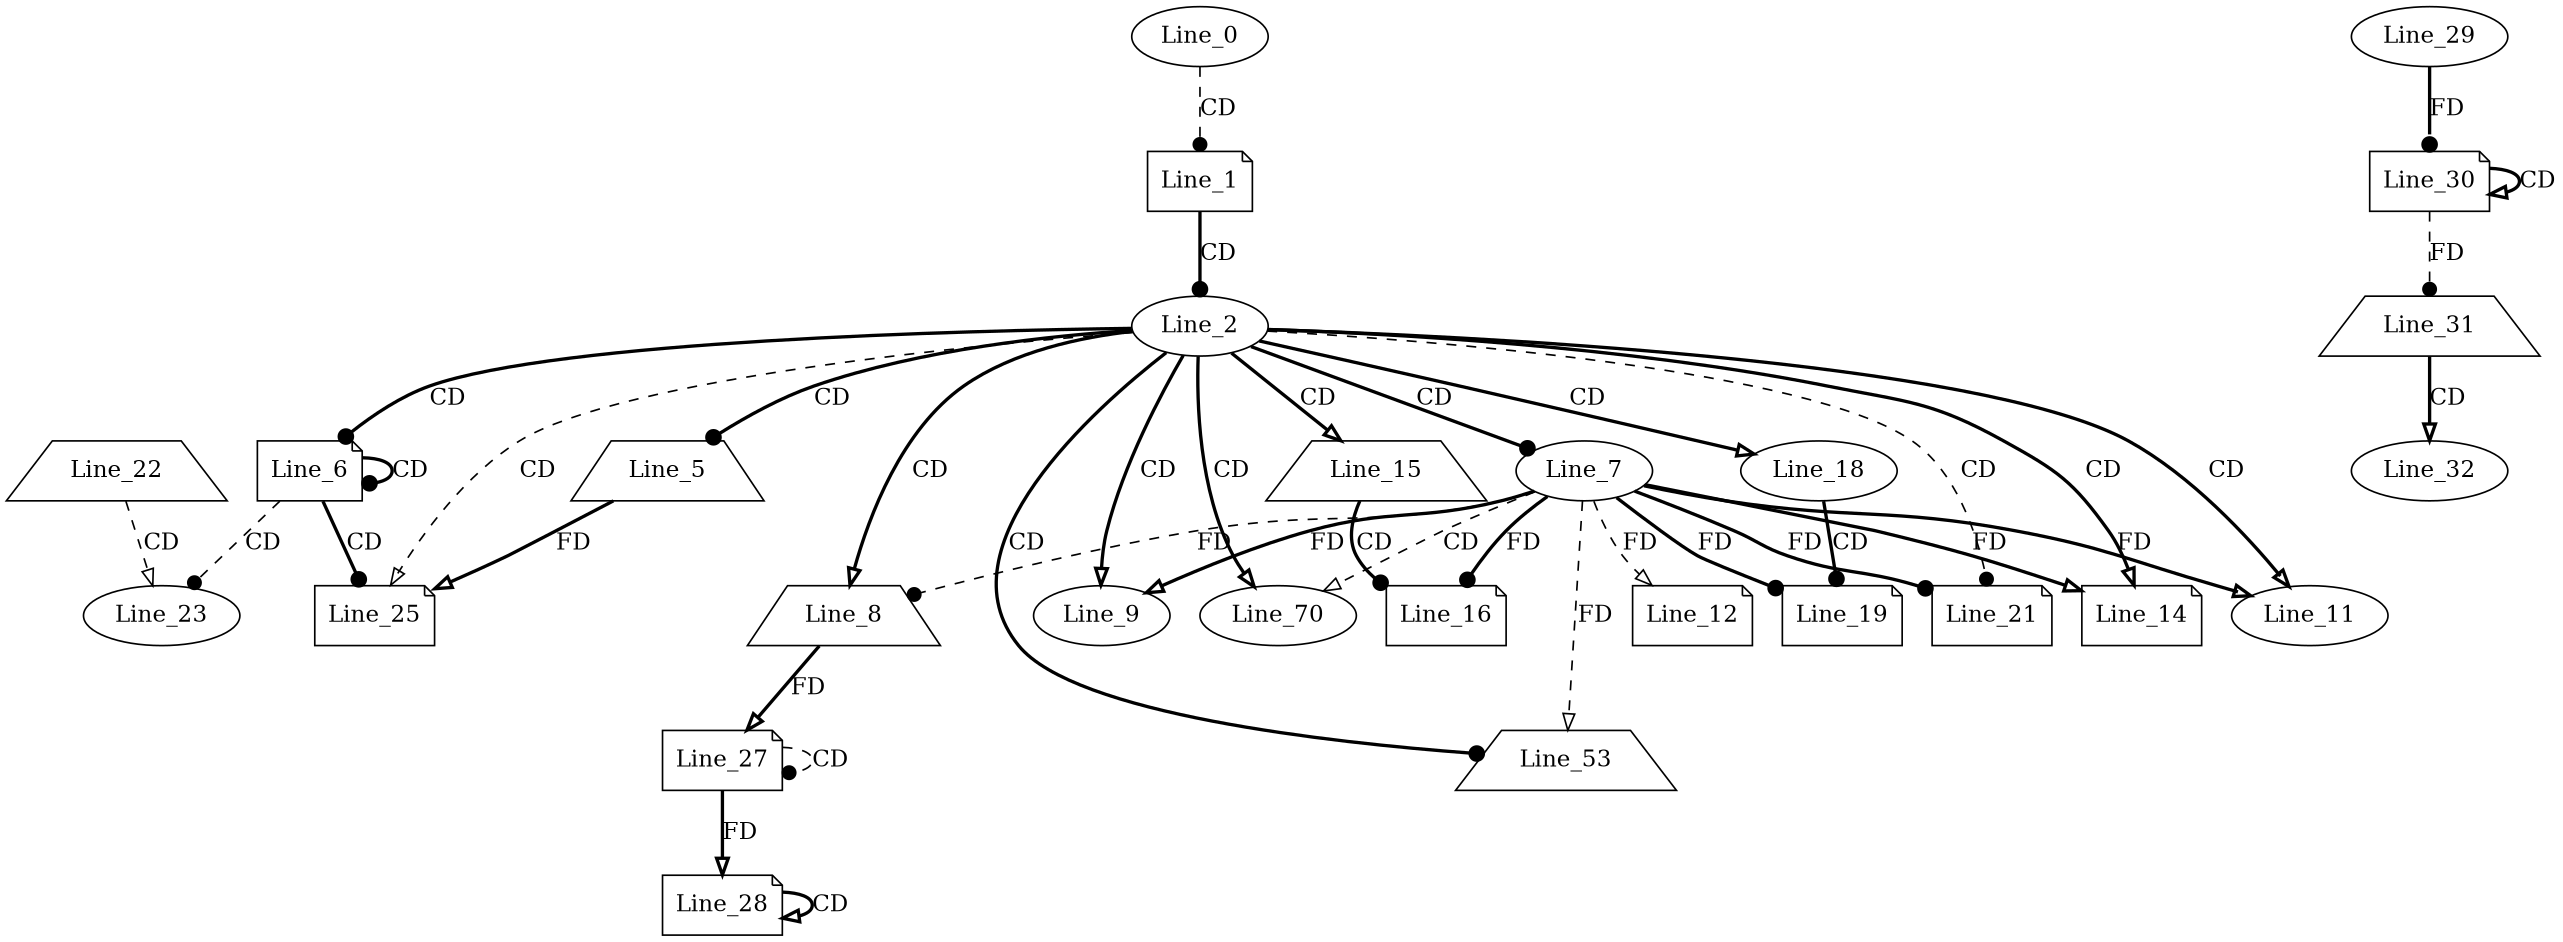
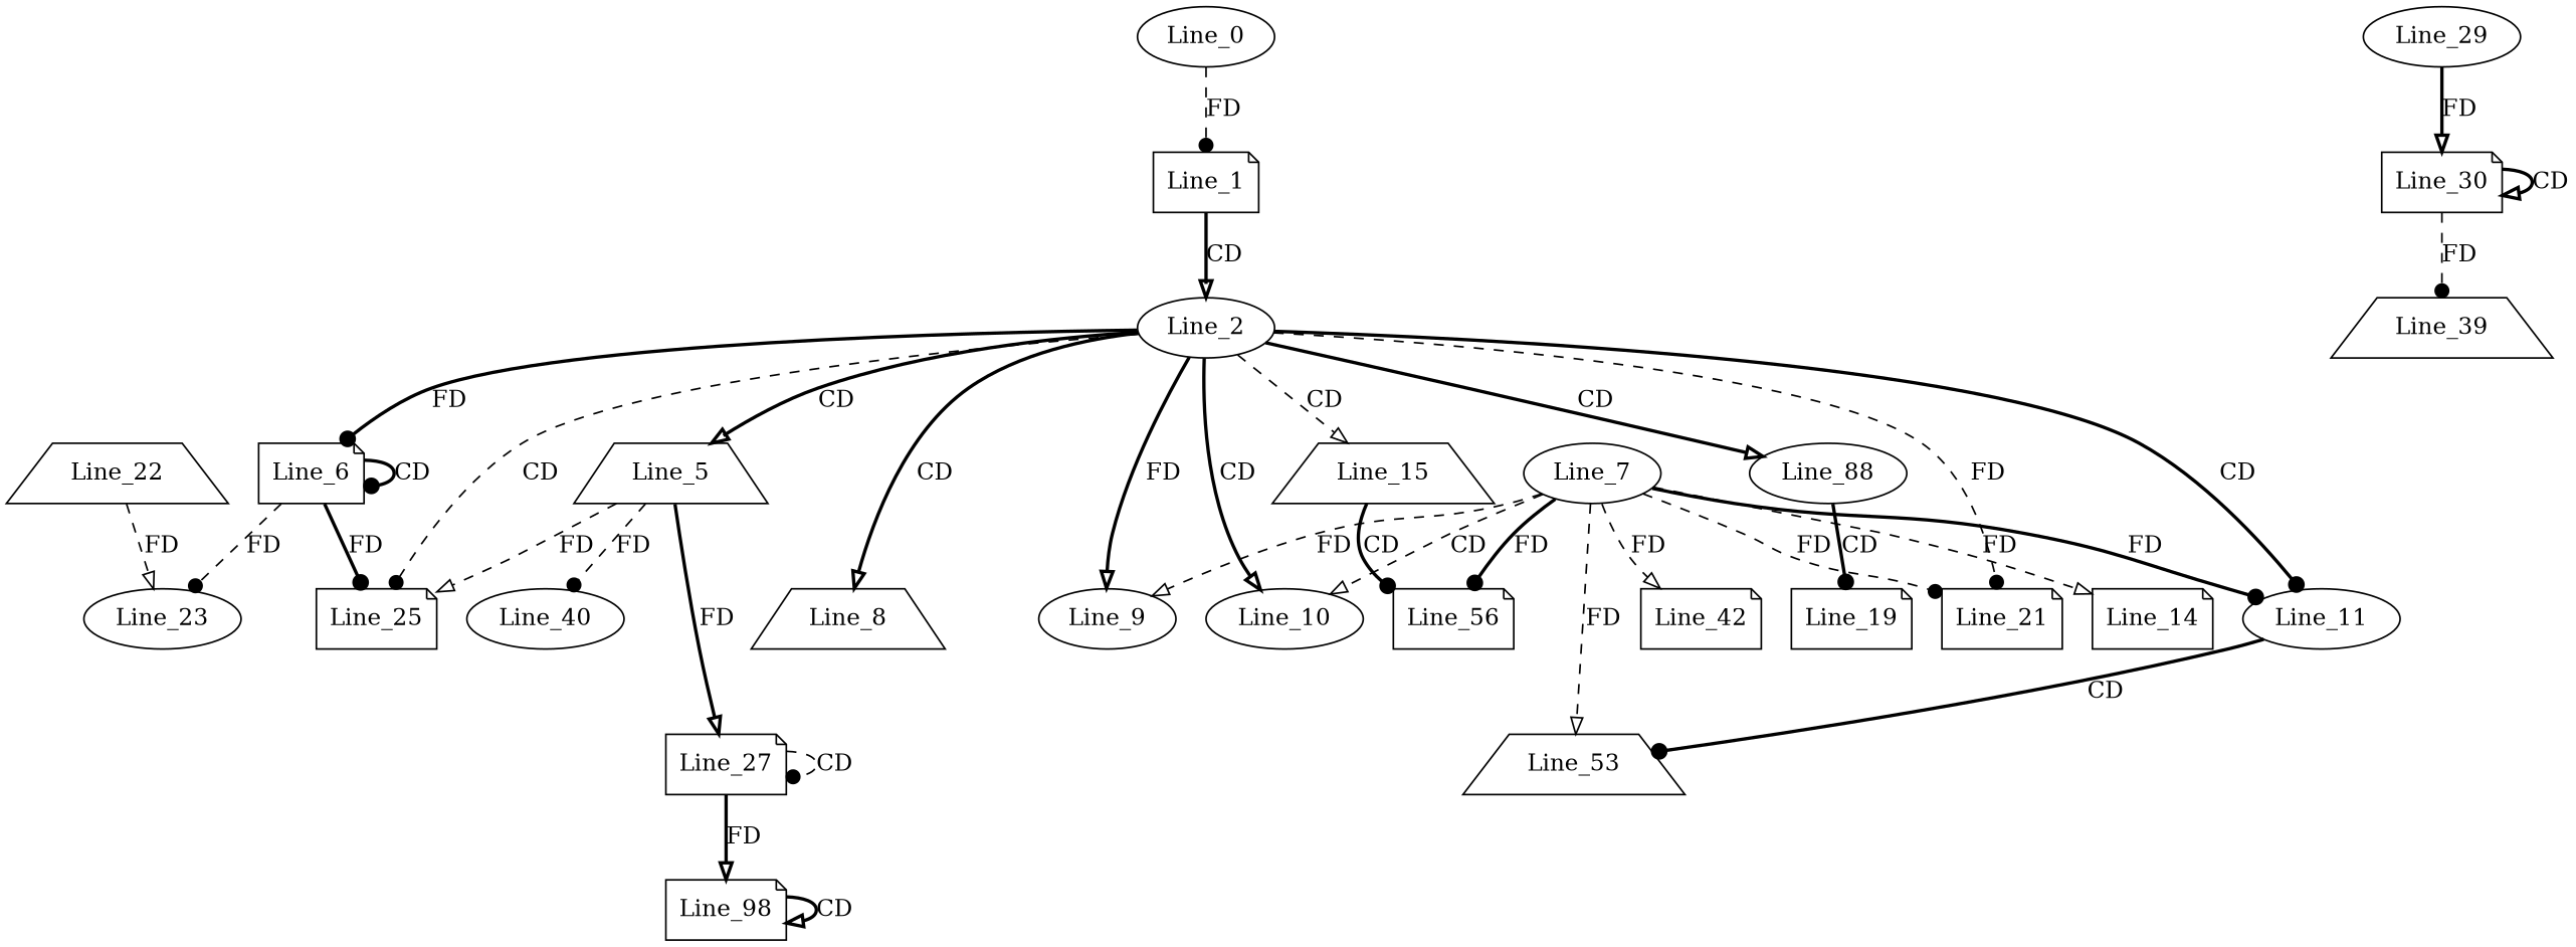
  digraph {
    node [shape=ellipse]
    edge [arrowhead=dot style=bold]
    Line_0
    Line_1 [shape=note]
    Line_2
    Line_5 [shape=trapezium]
    Line_6 [shape=note]
    Line_7
    Line_8 [shape=trapezium]
    Line_9
-   Line_10 [label=Line_70]
+   Line_10
    Line_11
    n11 [label=Line_53 shape=trapezium]
    Line_14 [shape=note]
    Line_15 [shape=trapezium]
-   Line_18
+   Line_18 [label=Line_88]
    Line_21 [shape=note]
    Line_25 [shape=note]
    Line_27 [shape=note]
+   Line_40
    Line_23
-   Line_12 [shape=note]
-   Line_16 [shape=note]
+   Line_12 [shape=note label=Line_42]
+   Line_16 [shape=note label=Line_56]
    Line_19 [shape=note]
-   Line_28 [shape=note]
+   Line_28 [shape=note label=Line_98]
    Line_22 [shape=trapezium]
    Line_30 [shape=note]
-   Line_31 [shape=trapezium]
-   Line_32
+   Line_31 [shape=trapezium label=Line_39]
    Line_29
-   Line_0 -> Line_1 [label=CD style=dashed]
-   Line_1 -> Line_2 [label=CD]
-   Line_2 -> Line_5 [label=CD]
-   Line_2 -> Line_6 [label=CD]
-   Line_2 -> Line_7 [label=CD]
+   Line_0 -> Line_1 [label=FD style=dashed]
+   Line_1 -> Line_2 [arrowhead=onormal label=CD]
+   Line_2 -> Line_5 [arrowhead=onormal label=CD]
+   Line_2 -> Line_6 [label=FD]
    Line_2 -> Line_8 [arrowhead=onormal label=CD]
-   Line_2 -> Line_9 [arrowhead=onormal label=CD]
+   Line_2 -> Line_9 [arrowhead=onormal label=FD]
    Line_2 -> Line_10 [arrowhead=onormal label=CD]
-   Line_2 -> Line_11 [arrowhead=onormal label=CD]
-   Line_2 -> n11 [label=CD]
-   Line_2 -> Line_14 [arrowhead=onormal label=CD]
-   Line_2 -> Line_15 [arrowhead=onormal label=CD]
+   Line_2 -> Line_11 [label=CD]
+   Line_11 -> n11 [label=CD]
+   Line_2 -> Line_15 [arrowhead=onormal label=CD style=dashed]
    Line_2 -> Line_18 [arrowhead=onormal label=CD]
-   Line_2 -> Line_21 [label=CD style=dashed]
-   Line_2 -> Line_25 [arrowhead=onormal label=CD style=dashed]
-   Line_5 -> Line_25 [arrowhead=onormal label=FD]
-   Line_8 -> Line_27 [arrowhead=onormal label=FD]
+   Line_2 -> Line_21 [label=FD style=dashed]
+   Line_2 -> Line_25 [label=CD style=dashed]
+   Line_5 -> Line_25 [arrowhead=onormal label=FD style=dashed]
+   Line_5 -> Line_27 [arrowhead=onormal label=FD]
+   Line_5 -> Line_40 [label=FD style=dashed]
    Line_6 -> Line_6 [label=CD]
-   Line_6 -> Line_25 [label=CD]
-   Line_6 -> Line_23 [label=CD style=dashed]
-   Line_7 -> Line_8 [label=FD style=dashed]
-   Line_7 -> Line_9 [arrowhead=onormal label=FD]
+   Line_6 -> Line_25 [label=FD]
+   Line_6 -> Line_23 [label=FD style=dashed]
+   Line_7 -> Line_9 [arrowhead=onormal label=FD style=dashed]
    Line_7 -> Line_10 [arrowhead=onormal label=CD style=dashed]
-   Line_7 -> Line_11 [arrowhead=onormal label=FD]
+   Line_7 -> Line_11 [label=FD]
    Line_7 -> n11 [arrowhead=onormal label=FD style=dashed]
-   Line_7 -> Line_14 [arrowhead=onormal label=FD]
-   Line_7 -> Line_21 [label=FD]
+   Line_7 -> Line_14 [arrowhead=onormal label=FD style=dashed]
+   Line_7 -> Line_21 [label=FD style=dashed]
    Line_7 -> Line_12 [arrowhead=onormal label=FD style=dashed]
    Line_7 -> Line_16 [label=FD]
-   Line_7 -> Line_19 [label=FD]
    Line_15 -> Line_16 [label=CD]
    Line_18 -> Line_19 [label=CD]
    Line_27 -> Line_27 [label=CD style=dashed]
    Line_27 -> Line_28 [arrowhead=onormal label=FD]
    Line_28 -> Line_28 [arrowhead=onormal label=CD]
-   Line_22 -> Line_23 [arrowhead=onormal label=CD style=dashed]
+   Line_22 -> Line_23 [arrowhead=onormal label=FD style=dashed]
    Line_30 -> Line_30 [arrowhead=onormal label=CD]
    Line_30 -> Line_31 [label=FD style=dashed]
-   Line_31 -> Line_32 [arrowhead=onormal label=CD]
-   Line_29 -> Line_30 [label=FD]
+   Line_29 -> Line_30 [arrowhead=onormal label=FD]
  }
